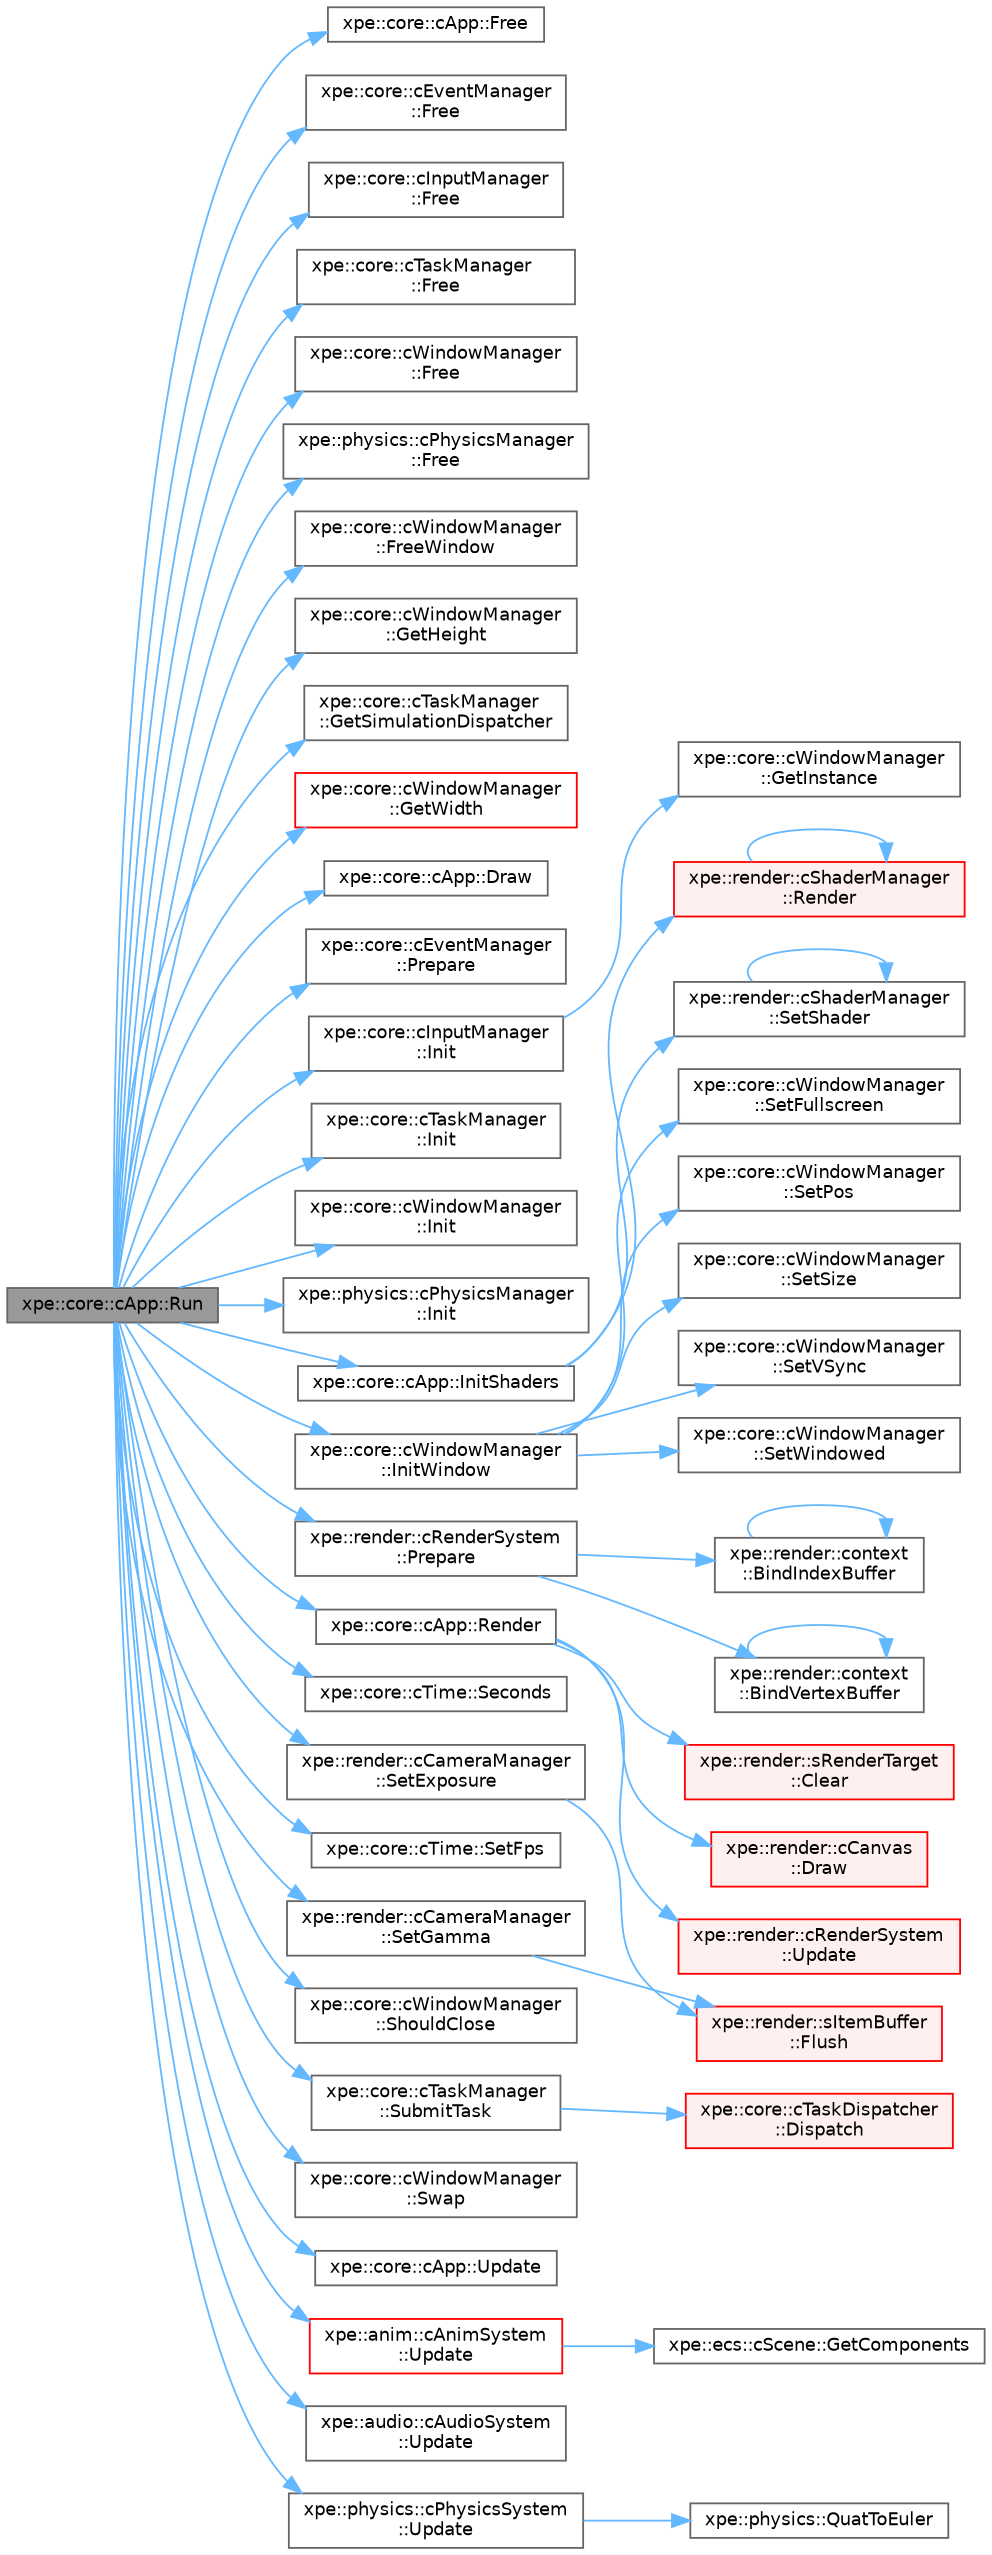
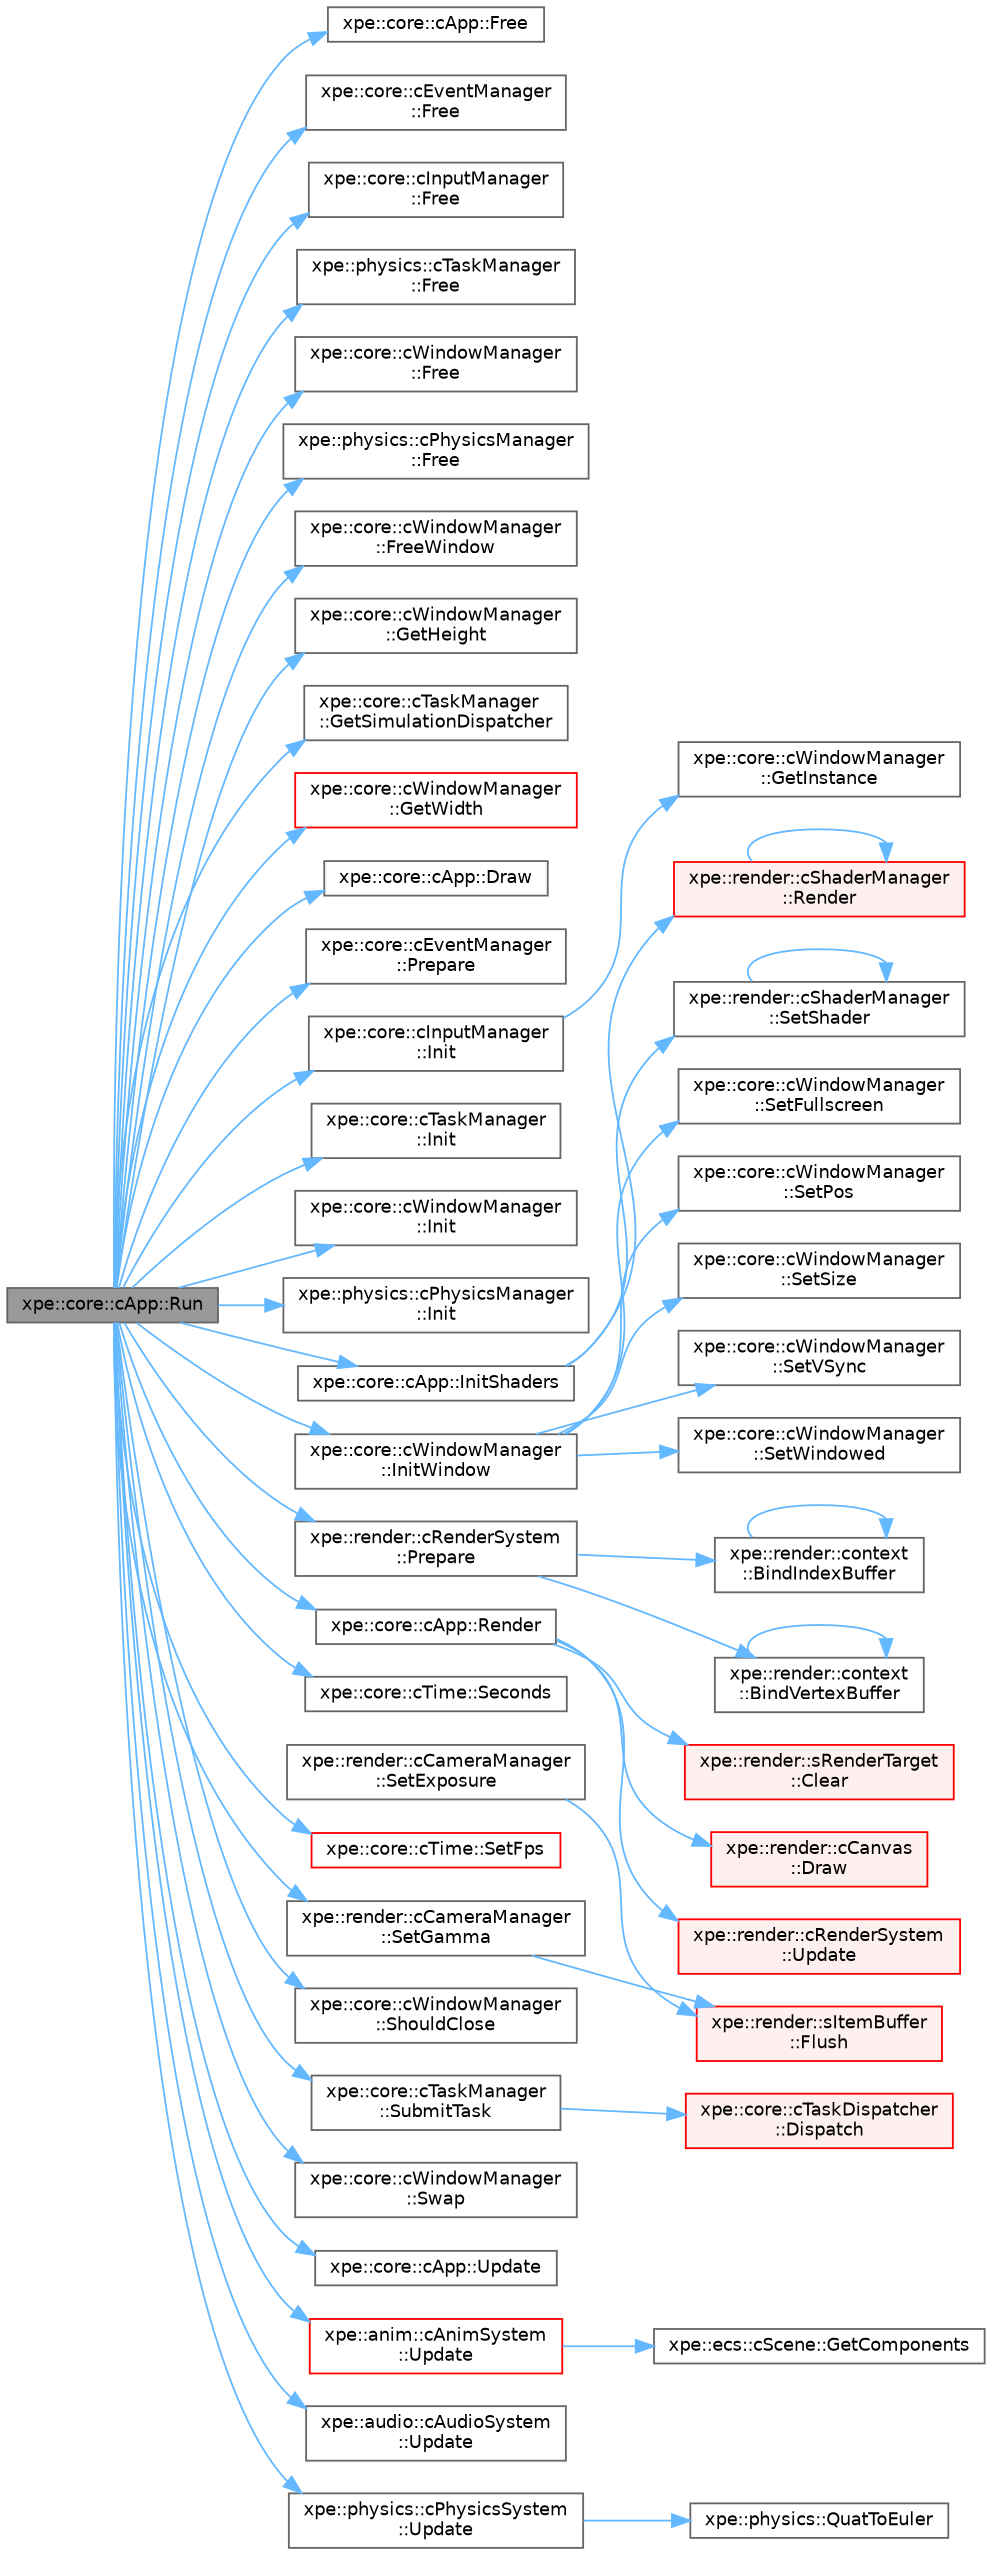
  digraph {
    rankdir=LR
    node [color=grey40 fillcolor=white fontname=Helvetica fontsize=10 shape=box style=filled]
    edge [color=steelblue1 fontname=Helvetica fontsize=10 labelfontname=Helvetica labelfontsize=10 style=solid]
    n1 [color=gray40 fillcolor=grey60 fontcolor=black height=0.2 label="xpe::core::cApp::Run" width=0.4]
    n2 [height=0.2 label="xpe::core::cApp::Free" width=0.4]
    n3 [height=0.2 label="xpe::core::cEventManager\l::Free" width=0.4]
    n4 [height=0.2 label="xpe::core::cInputManager\l::Free" width=0.4]
-   n5 [height=0.2 label="xpe::core::cTaskManager\l::Free" width=0.4]
+   n5 [height=0.2 label="xpe::physics::cTaskManager\l::Free" width=0.4]
    n6 [height=0.2 label="xpe::core::cWindowManager\l::Free" width=0.4]
    n7 [height=0.2 label="xpe::physics::cPhysicsManager\l::Free" width=0.4]
    n8 [height=0.2 label="xpe::core::cWindowManager\l::FreeWindow" width=0.4]
    n9 [height=0.2 label="xpe::core::cWindowManager\l::GetHeight" width=0.4]
    n10 [height=0.2 label="xpe::core::cTaskManager\l::GetSimulationDispatcher" width=0.4]
    n11 [color=red height=0.2 label="xpe::core::cWindowManager\l::GetWidth" width=0.4]
    n12 [height=0.2 label="xpe::core::cApp::Draw" width=0.4]
    n13 [height=0.2 label="xpe::core::cEventManager\l::Prepare" width=0.4]
    n14 [height=0.2 label="xpe::core::cInputManager\l::Init" width=0.4]
    n15 [height=0.2 label="xpe::core::cTaskManager\l::Init" width=0.4]
    n16 [height=0.2 label="xpe::core::cWindowManager\l::Init" width=0.4]
    n17 [height=0.2 label="xpe::physics::cPhysicsManager\l::Init" width=0.4]
    n18 [height=0.2 label="xpe::core::cApp::InitShaders" width=0.4]
    n19 [height=0.2 label="xpe::core::cWindowManager\l::InitWindow" width=0.4]
    n20 [height=0.2 label="xpe::render::cRenderSystem\l::Prepare" width=0.4]
    n21 [height=0.2 label="xpe::core::cApp::Render" width=0.4]
    n22 [height=0.2 label="xpe::core::cTime::Seconds" width=0.4]
    n23 [height=0.2 label="xpe::render::cCameraManager\l::SetExposure" width=0.4]
-   n24 [height=0.2 label="xpe::core::cTime::SetFps" width=0.4]
+   n24 [color=red height=0.2 label="xpe::core::cTime::SetFps" width=0.4]
    n25 [height=0.2 label="xpe::render::cCameraManager\l::SetGamma" width=0.4]
    n26 [height=0.2 label="xpe::core::cWindowManager\l::ShouldClose" width=0.4]
    n27 [height=0.2 label="xpe::core::cTaskManager\l::SubmitTask" width=0.4]
    n28 [height=0.2 label="xpe::core::cWindowManager\l::Swap" width=0.4]
    n29 [height=0.2 label="xpe::core::cApp::Update" width=0.4]
    n30 [color=red height=0.2 label="xpe::anim::cAnimSystem\l::Update" width=0.4]
    n31 [height=0.2 label="xpe::audio::cAudioSystem\l::Update" width=0.4]
    n32 [height=0.2 label="xpe::physics::cPhysicsSystem\l::Update" width=0.4]
    n33 [height=0.2 label="xpe::core::cWindowManager\l::GetInstance" width=0.4]
    n34 [color=red fillcolor="#FFF0F0" height=0.2 label="xpe::render::cShaderManager\l::Render" width=0.4]
    n35 [height=0.2 label="xpe::render::cShaderManager\l::SetShader" width=0.4]
    n36 [height=0.2 label="xpe::core::cWindowManager\l::SetFullscreen" width=0.4]
    n37 [height=0.2 label="xpe::core::cWindowManager\l::SetPos" width=0.4]
    n38 [height=0.2 label="xpe::core::cWindowManager\l::SetSize" width=0.4]
    n39 [height=0.2 label="xpe::core::cWindowManager\l::SetVSync" width=0.4]
    n40 [height=0.2 label="xpe::core::cWindowManager\l::SetWindowed" width=0.4]
    n41 [height=0.2 label="xpe::render::context\l::BindIndexBuffer" width=0.4]
    n42 [height=0.2 label="xpe::render::context\l::BindVertexBuffer" width=0.4]
    n43 [color=red fillcolor="#FFF0F0" height=0.2 label="xpe::render::sRenderTarget\l::Clear" width=0.4]
    n44 [color=red fillcolor="#FFF0F0" height=0.2 label="xpe::render::cCanvas\l::Draw" width=0.4]
    n45 [color=red fillcolor="#FFF0F0" height=0.2 label="xpe::render::cRenderSystem\l::Update" width=0.4]
    n46 [color=red fillcolor="#FFF0F0" height=0.2 label="xpe::render::sItemBuffer\l::Flush" width=0.4]
    n47 [color=red fillcolor="#FFF0F0" height=0.2 label="xpe::core::cTaskDispatcher\l::Dispatch" width=0.4]
    n48 [height=0.2 label="xpe::ecs::cScene::GetComponents" width=0.4]
    n49 [height=0.2 label="xpe::physics::QuatToEuler" width=0.4]
    n1 -> n2
    n1 -> n3
    n1 -> n4
    n1 -> n5
    n1 -> n6
    n1 -> n7
    n1 -> n8
    n1 -> n9
    n1 -> n10
    n1 -> n11
    n1 -> n12
    n1 -> n13
    n1 -> n14
    n1 -> n15
    n1 -> n16
    n1 -> n17
    n1 -> n18
    n1 -> n19
    n1 -> n20
    n1 -> n21
    n1 -> n22
-   n1 -> n23
    n1 -> n24
    n1 -> n25
    n1 -> n26
    n1 -> n27
    n1 -> n28
    n1 -> n29
    n1 -> n30
    n1 -> n31
    n1 -> n32
    n14 -> n33
    n18 -> n34
    n18 -> n35
    n19 -> n36
    n19 -> n37
    n19 -> n38
    n19 -> n39
    n19 -> n40
    n20 -> n41
    n20 -> n42
    n21 -> n43
    n21 -> n44
    n21 -> n45
    n23 -> n46
    n25 -> n46
    n27 -> n47
    n30 -> n48
    n32 -> n49
    n34 -> n34
    n35 -> n35
    n41 -> n41
    n42 -> n42
  }
